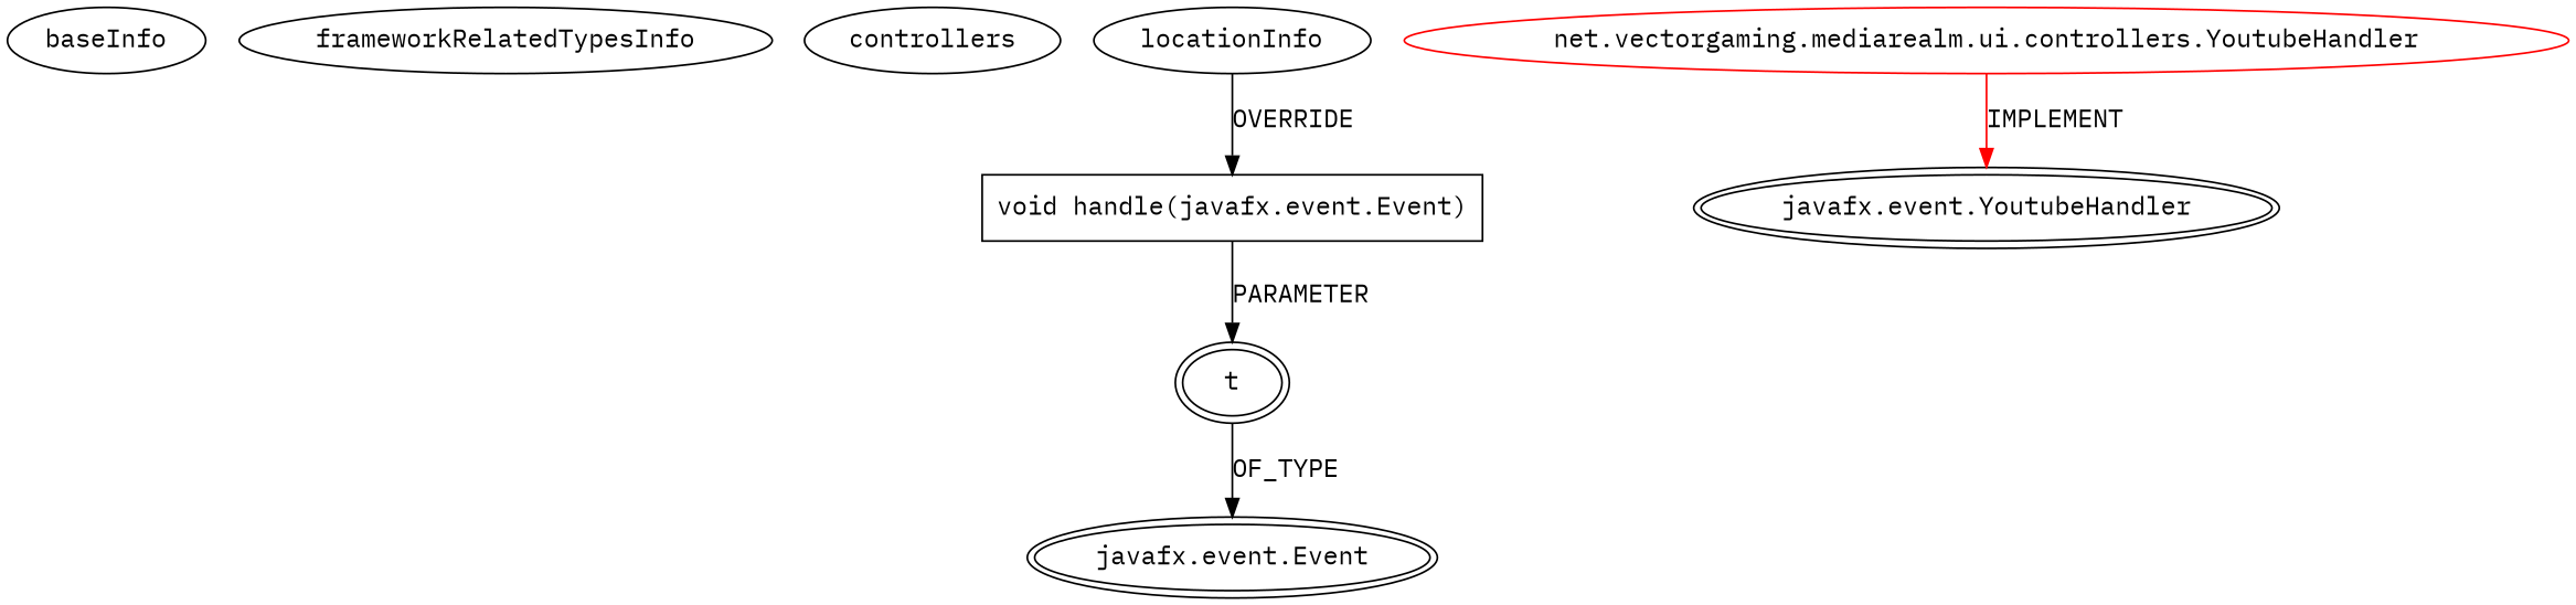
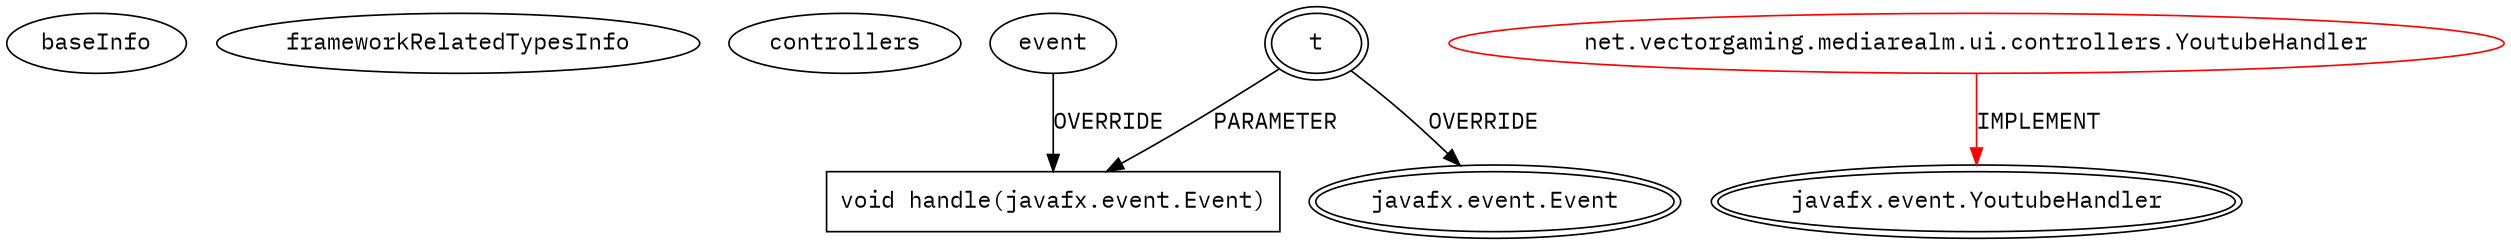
  digraph {
    fontname="IBM Plex Mono"
    node [fontname="IBM Plex Mono"]
    edge [fontname="IBM Plex Mono"]
    baseInfo [category=extension_graph graphId=1578 isAnonymous=false possibleRelation=false]
    frameworkRelatedTypesInfo [0="javafx.event.EventHandler"]
    n3 [label=controllers]
-   locationInfo [contextSignature=YoutubeHandler filePath="/VectorSoftworks-MediaRealmOfficial/MediaRealmOfficial-master/src/net/vectorgaming/mediarealm/ui/controllers/YoutubeHandler.java" graphId=1578 projectName="VectorSoftworks-MediaRealmOfficial"]
+   locationInfo [contextSignature=YoutubeHandler filePath="/VectorSoftworks-MediaRealmOfficial/MediaRealmOfficial-master/src/net/vectorgaming/mediarealm/ui/controllers/YoutubeHandler.java" graphId=1578 projectName="VectorSoftworks-MediaRealmOfficial" label=event]
    n5 [isFrameworkType=false label="void handle(javafx.event.Event)" shape=box vertexType=OVERRIDING_METHOD_DECLARATION]
    n6 [color=red isFrameworkType=false label="net.vectorgaming.mediarealm.ui.controllers.YoutubeHandler" vertexType=ROOT_CLIENT_CLASS_DECLARATION]
    n7 [isFrameworkType=true label="javafx.event.YoutubeHandler" peripheries=2 vertexType=FRAMEWORK_INTERFACE_TYPE]
    n8 [isFrameworkType=true label=t peripheries=2 vertexType=PARAMETER_DECLARATION]
    n9 [isFrameworkType=true label="javafx.event.Event" peripheries=2 vertexType=FRAMEWORK_CLASS_TYPE]
    locationInfo -> n5 [label=OVERRIDE]
-   n5 -> n8 [label=PARAMETER]
+   n8 -> n5 [label=PARAMETER]
    n6 -> n7 [color=red label=IMPLEMENT]
-   n8 -> n9 [label=OF_TYPE]
+   n8 -> n9 [label=OVERRIDE]
  }
